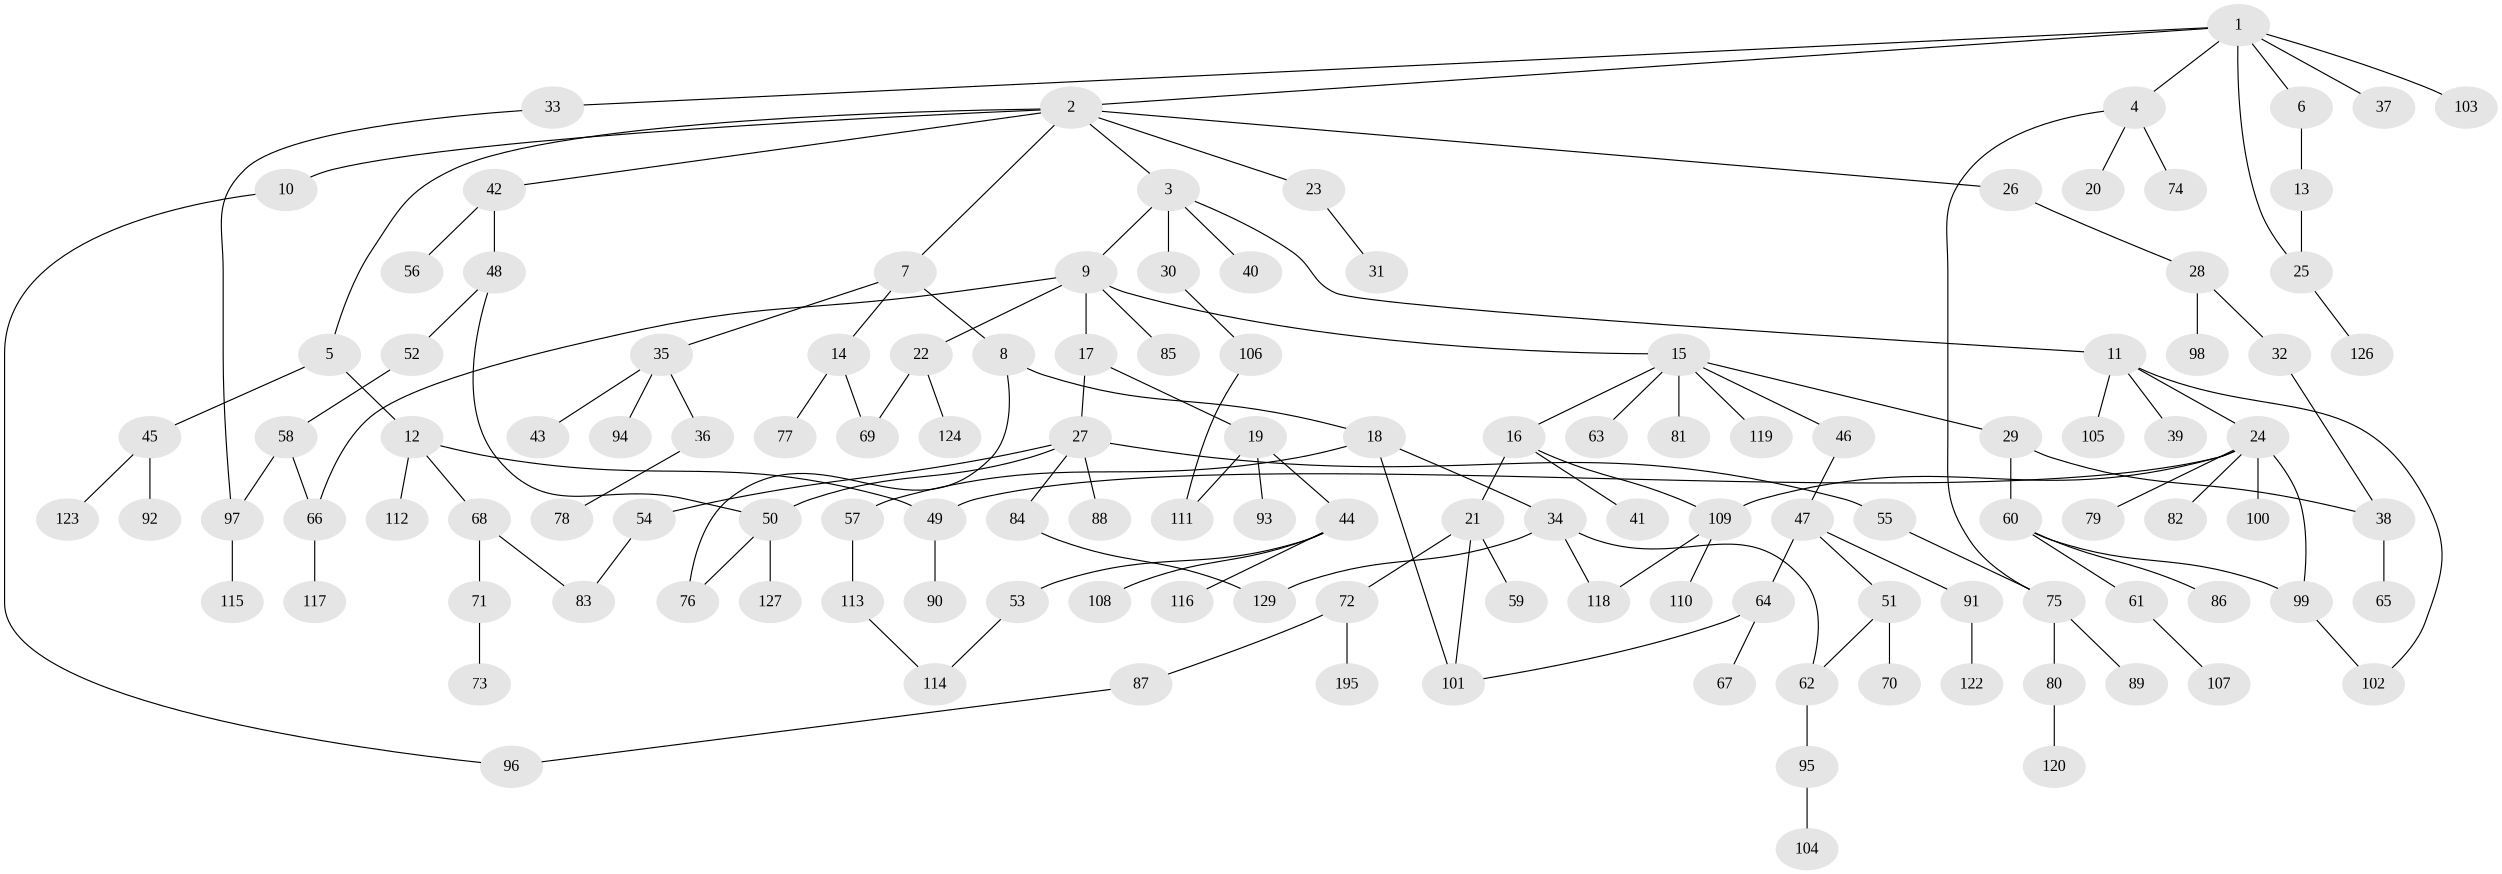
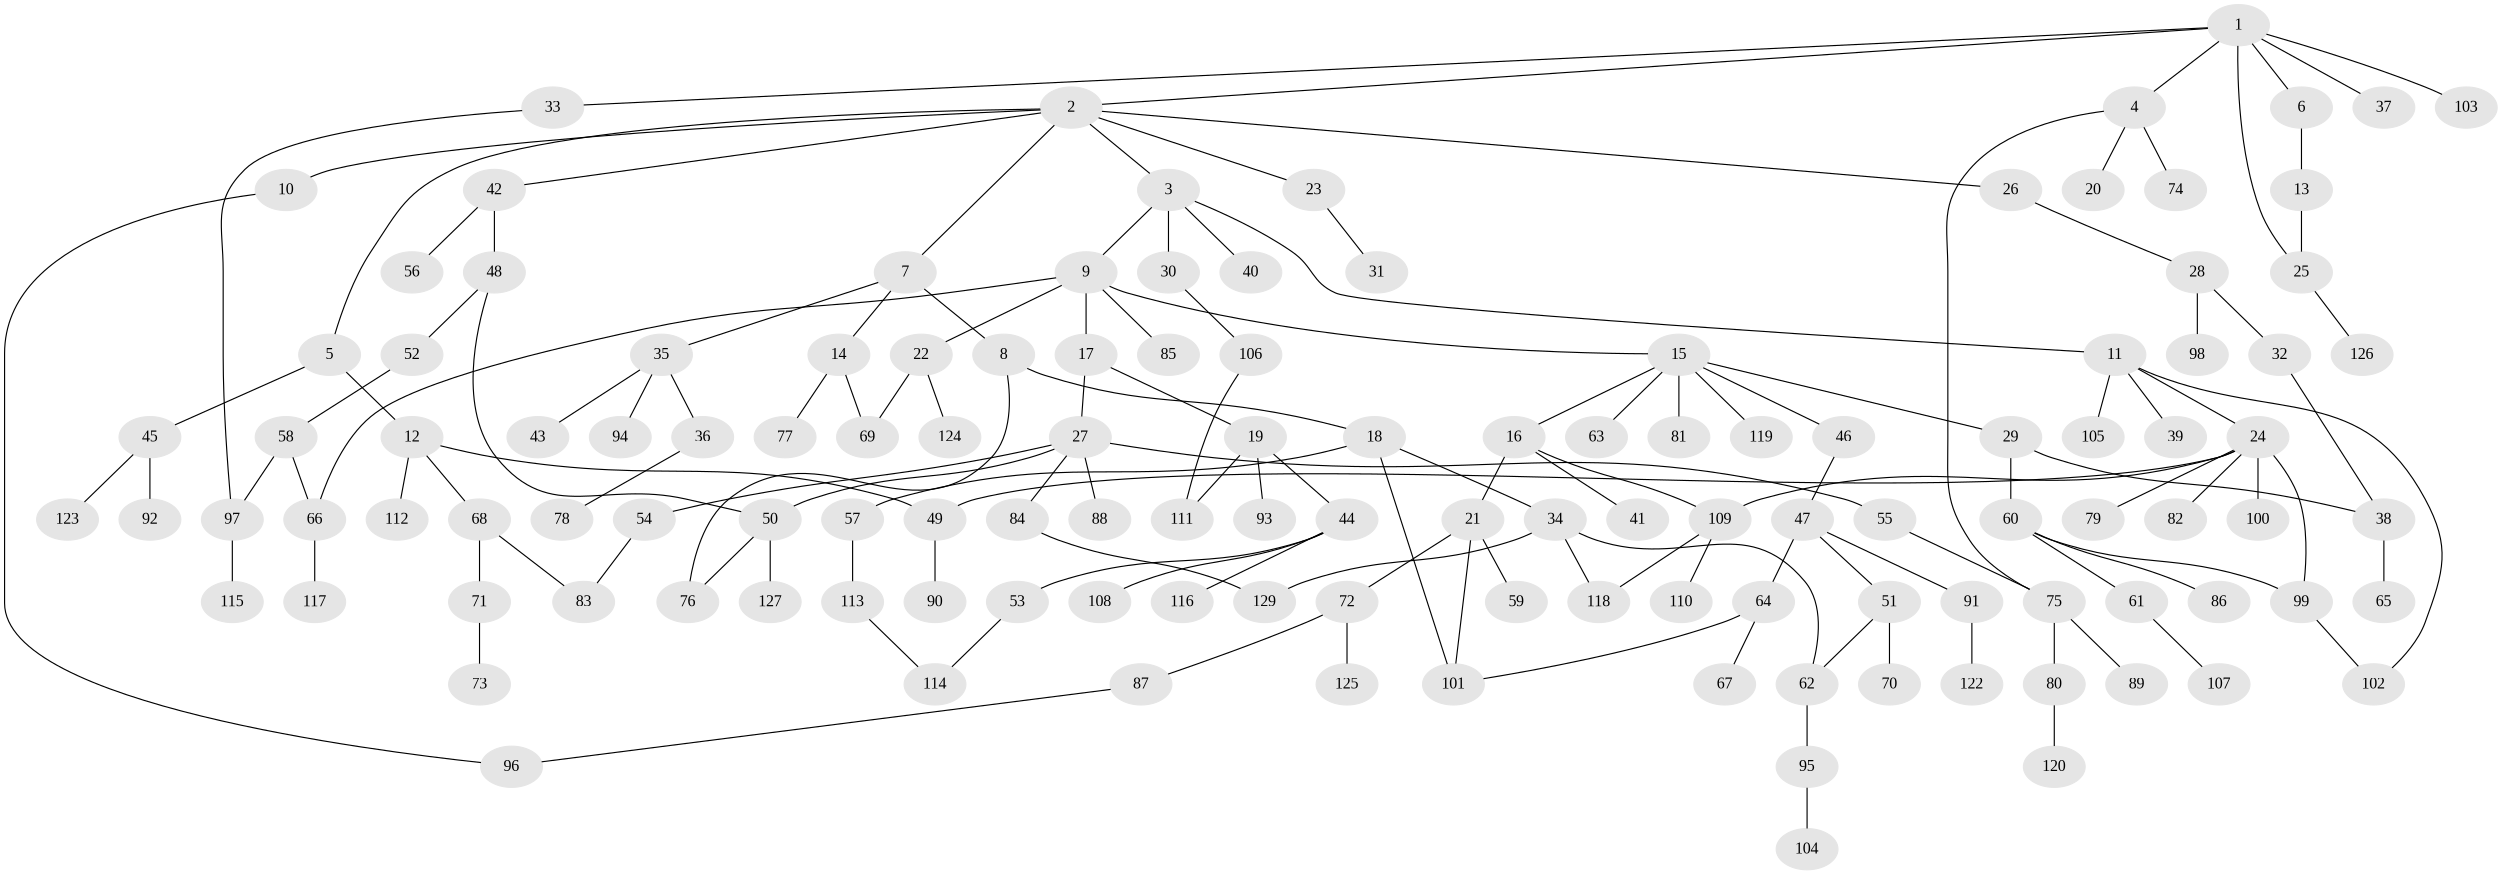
  graph {
    fontname="Liberation Serif"
    node [color=gray90 fontname="Liberation Serif" style=filled]
    edge [fontname="Liberation Serif"]
    1
    2
    4
    6
    25
    33
    37
    103
    3
    5
    7
    10
    23
    26
    42
    20
    74
    75
    13
    126
    97
    9
    11
    30
    40
    12
    45
    8
    14
    35
    96
    31
    28
    48
    56
    15
    17
    22
    66
    85
    24
    39
    102
    105
    106
    80
    89
    49
    68
    112
    92
    123
    18
    76
    69
    77
    36
    43
    94
    34
    57
    101
    16
    29
    46
    63
    81
    119
    19
    27
    124
    117
    109
    79
    82
    99
    100
    90
    83
    71
    21
    41
    38
    60
    47
    59
    72
    118
    110
    44
    93
    111
    50
    54
    55
    84
    88
    62
    n99 [label=129]
    113
    53
    116
    108
    87
-   125 [label=195]
+   125
    32
    98
    127
    65
    61
    86
    115
    95
    78
    52
    114
    51
    64
    91
    70
    67
    122
    58
    107
    104
    73
    120
    1 -- 2
    1 -- 4
    1 -- 6
    1 -- 25
    1 -- 33
    1 -- 37
    1 -- 103
    2 -- 3
    2 -- 5
    2 -- 7
    2 -- 10
    2 -- 23
    2 -- 26
    2 -- 42
    4 -- 20
    4 -- 74
    4 -- 75
    6 -- 13
    25 -- 126
    33 -- 97
    3 -- 9
    3 -- 11
    3 -- 30
    3 -- 40
    5 -- 12
    5 -- 45
    7 -- 8
    7 -- 14
    7 -- 35
    10 -- 96
    23 -- 31
    26 -- 28
    42 -- 48
    42 -- 56
    75 -- 80
    75 -- 89
    13 -- 25
    97 -- 115
    9 -- 15
    9 -- 17
    9 -- 22
    9 -- 66
    9 -- 85
    11 -- 24
    11 -- 39
    11 -- 102
    11 -- 105
    30 -- 106
    12 -- 49
    12 -- 68
    12 -- 112
    45 -- 92
    45 -- 123
    8 -- 18
    8 -- 76
    14 -- 69
    14 -- 77
    35 -- 36
    35 -- 43
    35 -- 94
    28 -- 32
    28 -- 98
    48 -- 50
    48 -- 52
    15 -- 16
    15 -- 29
    15 -- 46
    15 -- 63
    15 -- 81
    15 -- 119
    17 -- 19
    17 -- 27
    22 -- 69
    22 -- 124
    66 -- 117
    24 -- 49
    24 -- 109
    24 -- 79
    24 -- 82
    24 -- 99
    24 -- 100
    106 -- 111
    80 -- 120
    49 -- 90
    68 -- 83
    68 -- 71
    18 -- 34
    18 -- 57
    18 -- 101
    36 -- 78
    34 -- 118
    34 -- 62
    34 -- n99
    57 -- 113
    16 -- 109
    16 -- 21
    16 -- 41
    29 -- 38
    29 -- 60
    46 -- 47
    19 -- 44
    19 -- 93
    19 -- 111
    27 -- 50
    27 -- 54
    27 -- 55
    27 -- 84
    27 -- 88
    109 -- 118
    109 -- 110
    99 -- 102
    71 -- 73
    21 -- 101
    21 -- 59
    21 -- 72
    38 -- 65
    60 -- 99
    60 -- 61
    60 -- 86
    47 -- 51
    47 -- 64
    47 -- 91
    72 -- 87
    72 -- 125
    44 -- 53
    44 -- 116
    44 -- 108
    50 -- 76
    50 -- 127
    54 -- 83
    55 -- 75
    84 -- n99
    62 -- 95
    113 -- 114
    53 -- 114
    87 -- 96
    32 -- 38
    61 -- 107
    95 -- 104
    52 -- 58
    51 -- 62
    51 -- 70
    64 -- 101
    64 -- 67
    91 -- 122
    58 -- 97
    58 -- 66
  }
